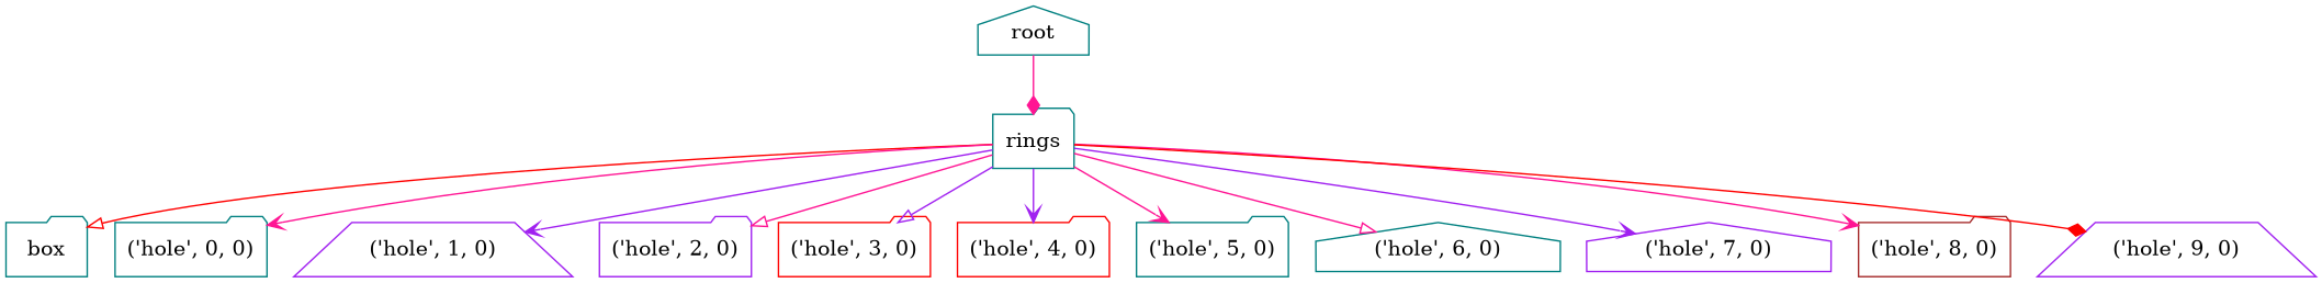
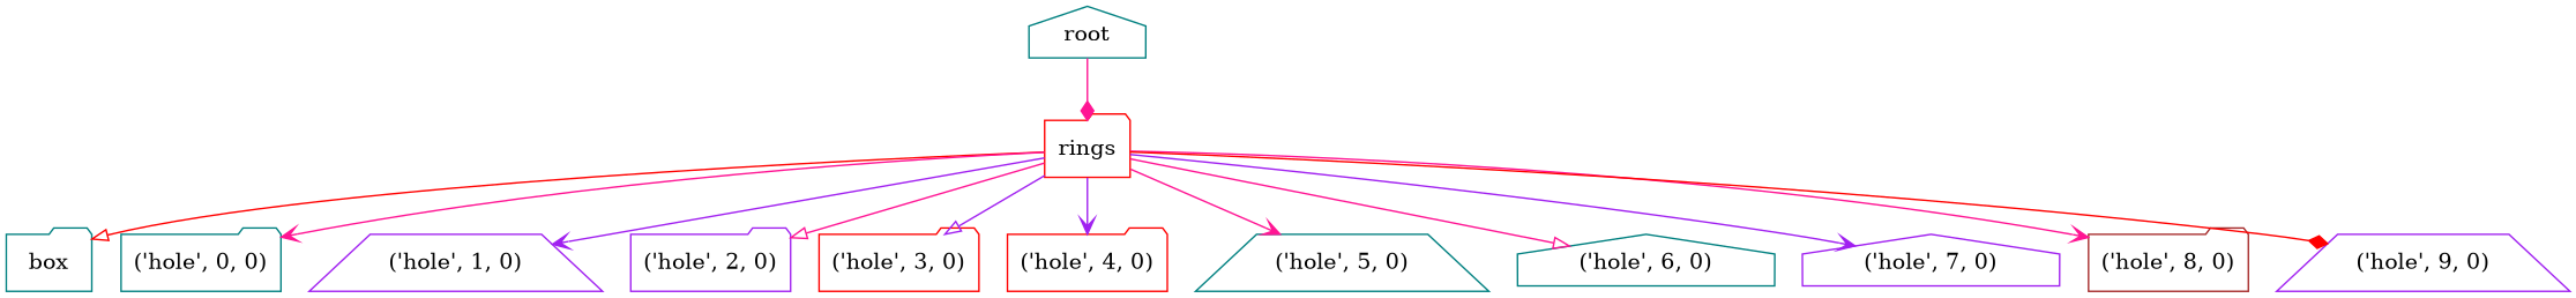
  digraph {
    node [color=teal shape=folder]
    edge [arrowhead=vee color=deeppink]
    n1 [label=root shape=house]
-   n2 [label=rings]
+   n2 [color=red label=rings]
    n3 [label=box]
    n4 [label="\('hole',\ 0,\ 0\)"]
    n5 [color=purple label="\('hole',\ 1,\ 0\)" shape=trapezium]
    n6 [color=purple label="\('hole',\ 2,\ 0\)"]
    n7 [color=red label="\('hole',\ 3,\ 0\)"]
    n8 [color=red label="\('hole',\ 4,\ 0\)"]
-   n9 [label="\('hole',\ 5,\ 0\)"]
+   n9 [label="\('hole',\ 5,\ 0\)" shape=trapezium]
    n10 [label="\('hole',\ 6,\ 0\)" shape=house]
    n11 [color=purple label="\('hole',\ 7,\ 0\)" shape=house]
    n12 [color=brown label="\('hole',\ 8,\ 0\)"]
    n13 [color=purple label="\('hole',\ 9,\ 0\)" shape=trapezium]
    n1 -> n2 [arrowhead=diamond]
    n2 -> n3 [arrowhead=onormal color=red]
    n2 -> n4
    n2 -> n5 [color=purple]
    n2 -> n6 [arrowhead=onormal]
    n2 -> n7 [arrowhead=onormal color=purple]
    n2 -> n8 [color=purple]
    n2 -> n9
    n2 -> n10 [arrowhead=onormal]
    n2 -> n11 [color=purple]
    n2 -> n12
    n2 -> n13 [arrowhead=diamond color=red]
  }
